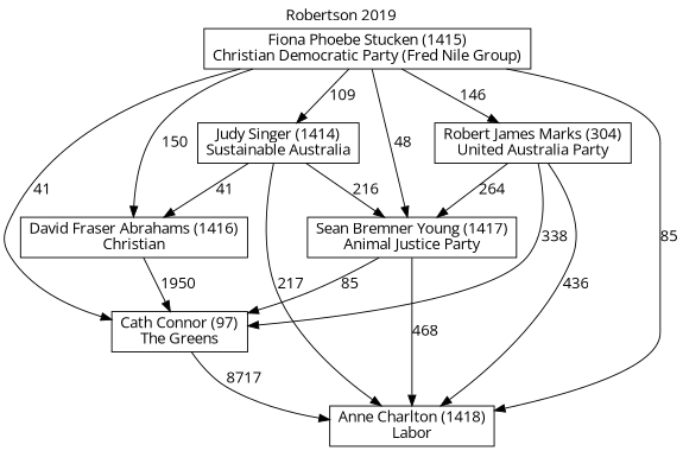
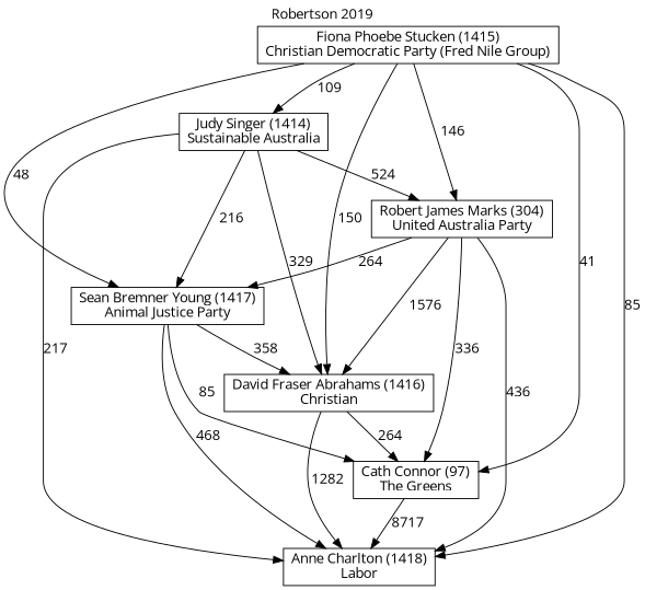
  digraph {
    fontname="Open Sans"
    label="Robertson 2019"
    labelloc=t
    mclimit=10
    node [fontname="Open Sans" shape=box]
    edge [fontname="Open Sans"]
    n1 [label="Anne Charlton (1418)\nLabor"]
    n2 [label="Cath Connor (97)\nThe Greens"]
    n3 [label="David Fraser Abrahams (1416)\nChristian"]
    n4 [label="Fiona Phoebe Stucken (1415)\nChristian Democratic Party (Fred Nile Group)"]
    n5 [label="Judy Singer (1414)\nSustainable Australia"]
    n6 [label="Robert James Marks (304)\nUnited Australia Party"]
    n7 [label="Sean Bremner Young (1417)\nAnimal Justice Party"]
    n2 -> n1 [label=8717]
-   n3 -> n2 [label=1950]
+   n3 -> n1 [label=1282]
+   n3 -> n2 [label=264]
    n4 -> n1 [label=85]
    n4 -> n2 [label=41]
    n4 -> n3 [label=150]
    n4 -> n5 [label=109]
    n4 -> n6 [label=146]
    n4 -> n7 [label=48]
    n5 -> n1 [label=217]
-   n5 -> n3 [label=41]
+   n5 -> n3 [label=329]
+   n5 -> n6 [label=524]
    n5 -> n7 [label=216]
    n6 -> n1 [label=436]
-   n6 -> n2 [label=338]
+   n6 -> n2 [label=336]
+   n6 -> n3 [label=1576]
    n6 -> n7 [label=264]
    n7 -> n1 [label=468]
    n7 -> n2 [label=85]
+   n7 -> n3 [label=358]
  }
